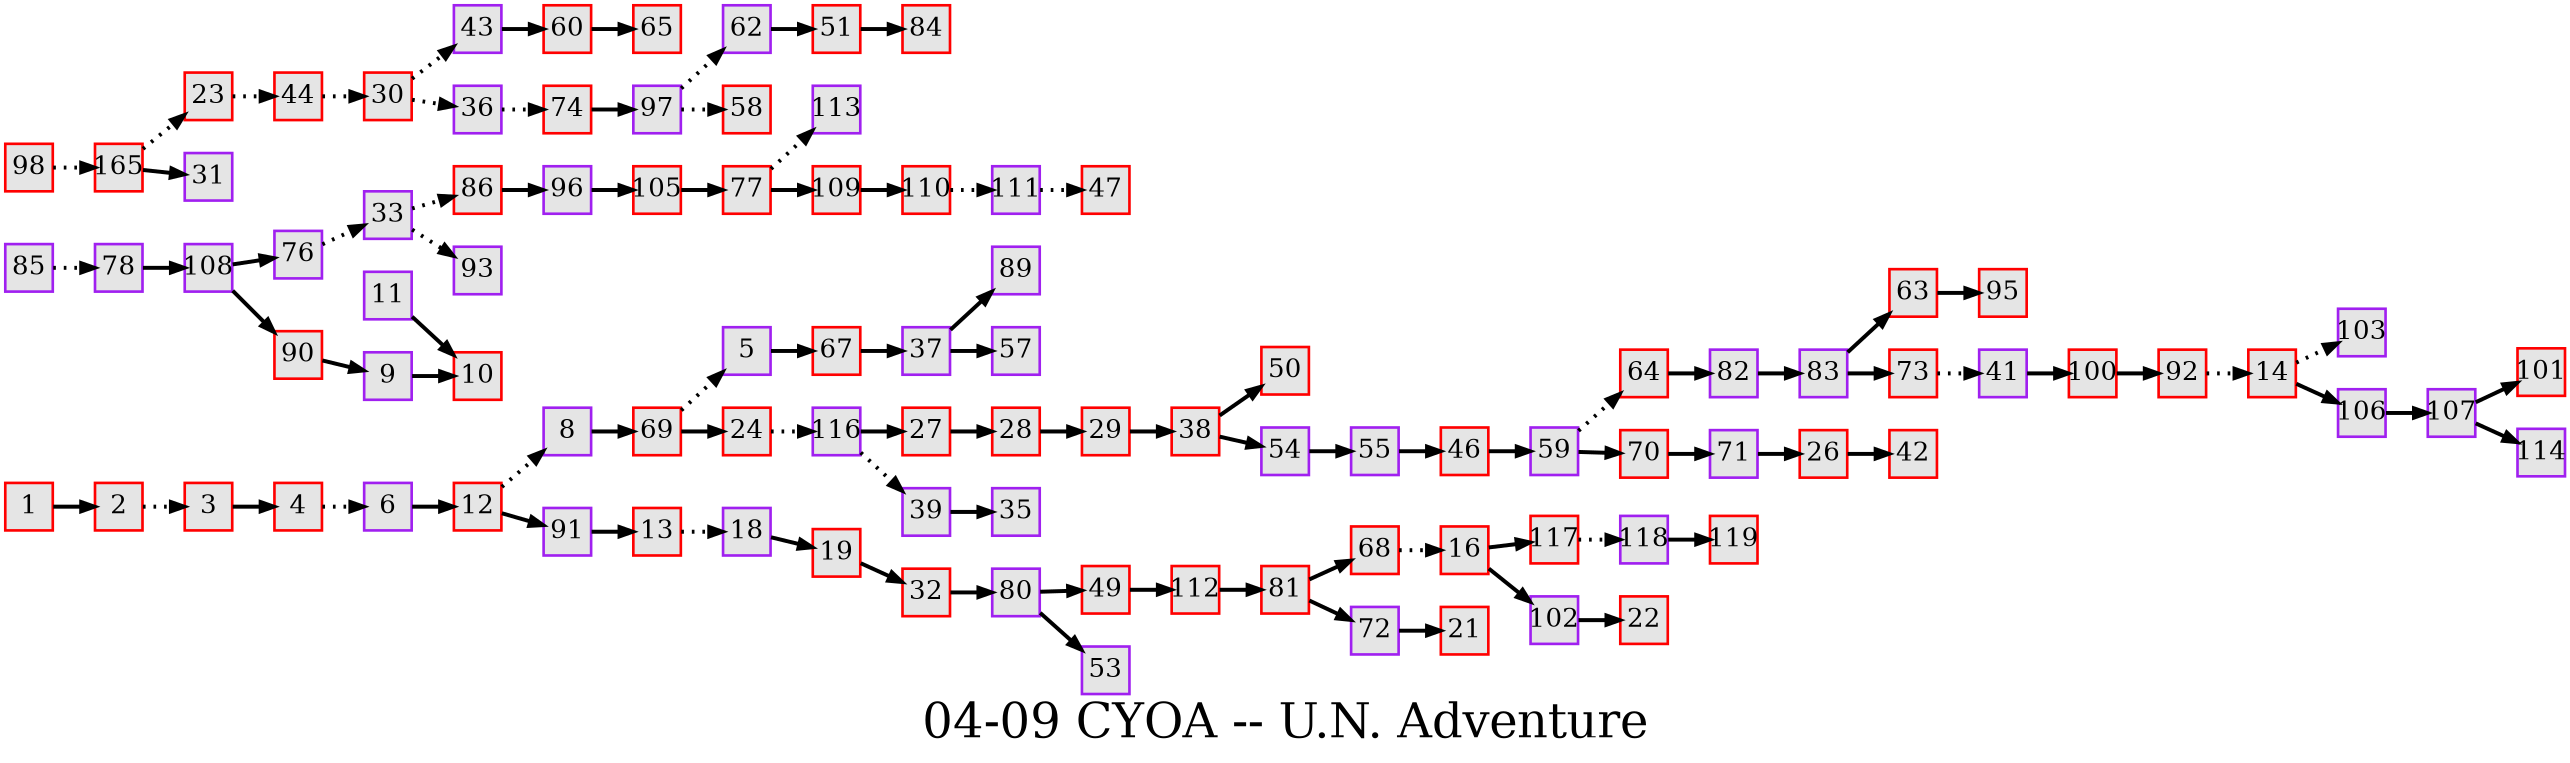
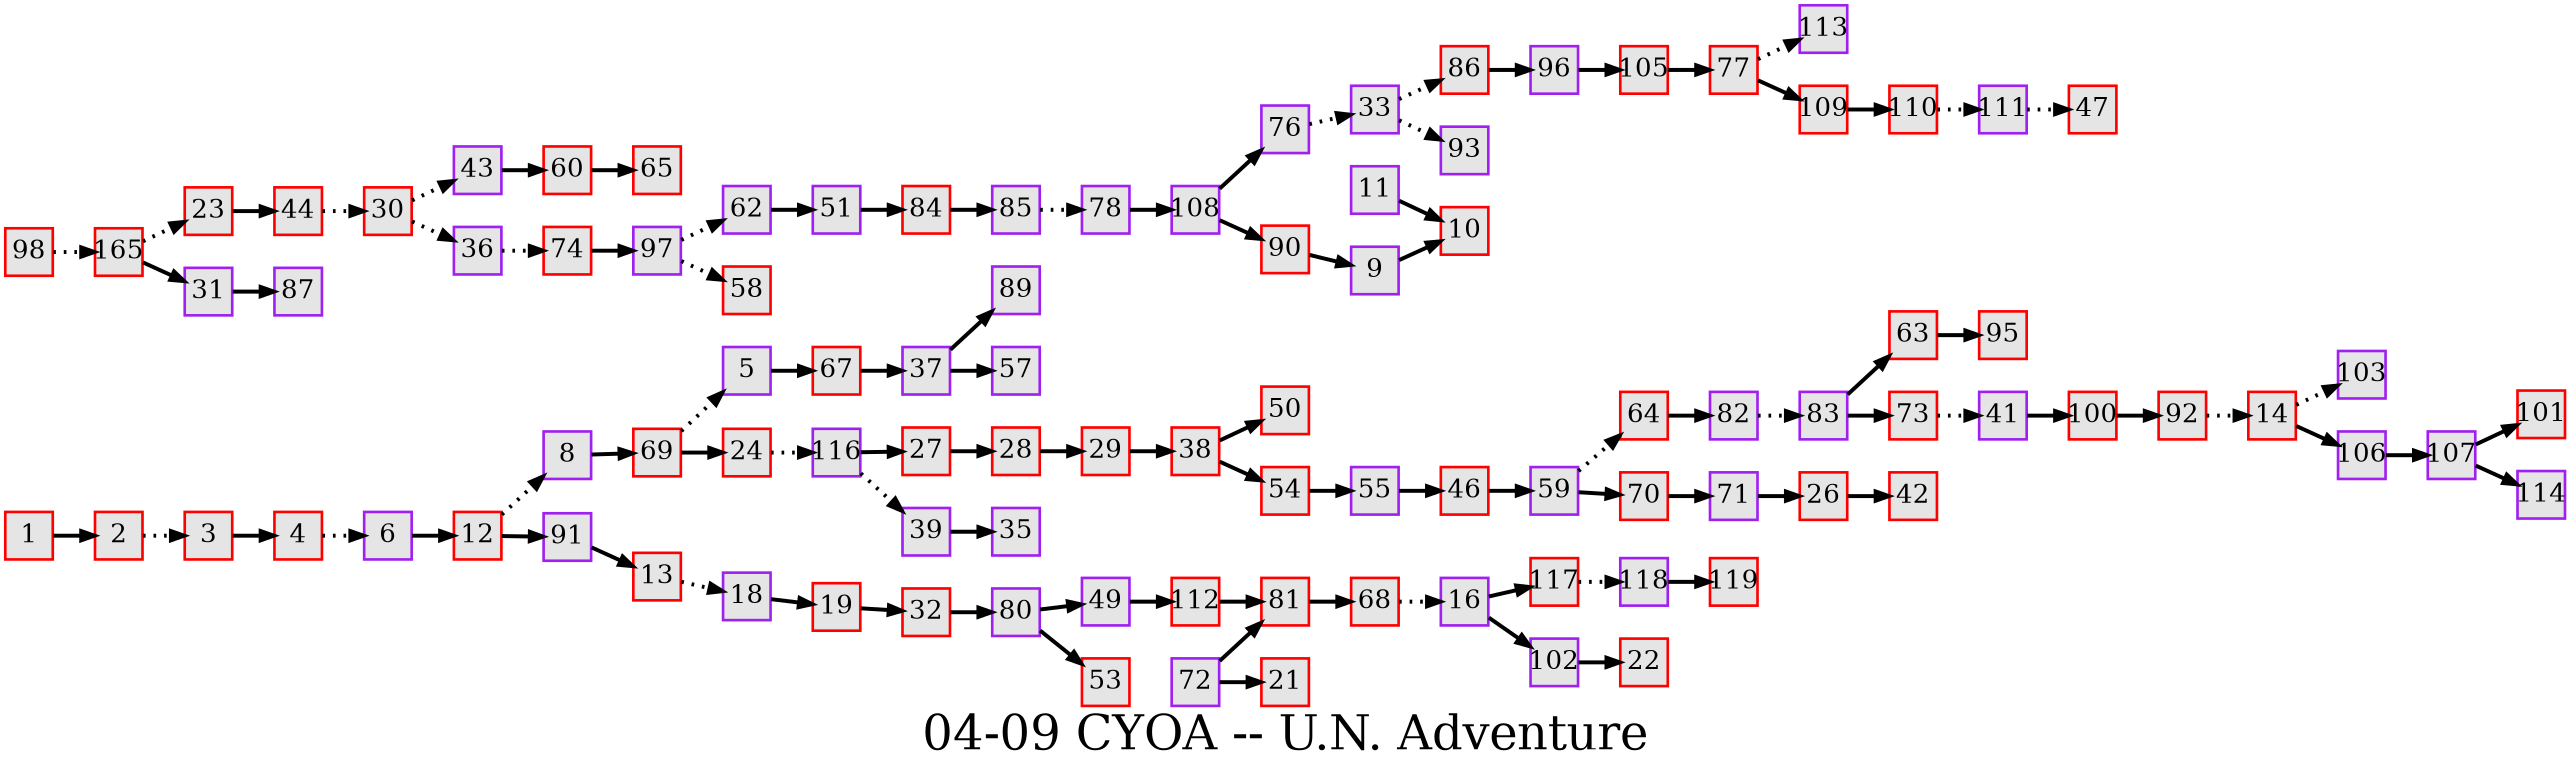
  digraph {
    fontsize=36
    label="04-09 CYOA -- U.N. Adventure"
    nodesep=0.35
    ordering=out
    rankdir=LR
    ranksep=0.45
    node [color=red fillcolor=grey90 fixedsize=true fontsize=20 labelfloat=true margin="0,0" penwidth=2 regular=true shape=rect style=filled]
    edge [fontsize=12 labelfloat=true penwidth=3 style=bold]
    1
    2
    3
    4
    6 [color=purple]
    12
    8 [color=purple]
    91 [color=purple]
    5 [color=purple]
    67
    37 [color=purple]
    89 [color=purple]
    57 [color=purple]
    69
    13
    24
    116 [color=purple]
    9 [color=purple]
    10
    11 [color=purple]
    18 [color=purple]
    19
    32
    n24 [label=165]
    98
    103 [color=purple]
    14
    106 [color=purple]
    107 [color=purple]
    101
    114 [color=purple]
-   16
+   16 [color=purple]
    117
    102 [color=purple]
    118 [color=purple]
    22
    119
    23
    31 [color=purple]
    80 [color=purple]
-   49
-   53 [color=purple]
+   49 [color=purple]
+   53
    44
    30
    43 [color=purple]
    36 [color=purple]
    27
    39 [color=purple]
    28
    35 [color=purple]
    26
    42
    29
    38
    50
-   54 [color=purple]
+   54
    55 [color=purple]
    60
    74
    65
    97 [color=purple]
+   87 [color=purple]
    112
    33 [color=purple]
    86
    93 [color=purple]
    96 [color=purple]
    105
    62 [color=purple]
    58
    46
    41 [color=purple]
    100
    92
    59 [color=purple]
    64
    70
    82 [color=purple]
    71 [color=purple]
    81
    68
    72 [color=purple]
-   51
+   51 [color=purple]
    84
    85 [color=purple]
    78 [color=purple]
    83 [color=purple]
    63
    95
    73
    21
    76 [color=purple]
    113 [color=purple]
    77
    109
    110
    111 [color=purple]
    108 [color=purple]
    90
    47
    1 -> 2
    2 -> 3 [style=dotted]
    3 -> 4
    4 -> 6 [style=dotted]
    6 -> 12 [style=solid]
    12 -> 8 [style=dotted]
    12 -> 91
    8 -> 69 [style=solid]
    91 -> 13
    5 -> 67 [style=solid]
    67 -> 37
    37 -> 89 [style=solid]
    37 -> 57
    69 -> 5 [style=dotted]
    69 -> 24 [style=solid]
    13 -> 18 [style=dotted]
    24 -> 116 [style=dotted]
    116 -> 27
    116 -> 39 [style=dotted]
    9 -> 10
    11 -> 10
    18 -> 19
    19 -> 32
    32 -> 80
    n24 -> 23 [style=dotted]
    n24 -> 31 [style=solid]
    98 -> n24 [style=dotted]
    14 -> 103 [style=dotted]
    14 -> 106 [style=solid]
    106 -> 107
    107 -> 101 [style=solid]
    107 -> 114 [style=solid]
    16 -> 117
    16 -> 102 [style=solid]
    117 -> 118 [style=dotted]
    102 -> 22
    118 -> 119 [style=solid]
-   23 -> 44 [style=dotted]
+   23 -> 44 [style=solid]
+   31 -> 87
    80 -> 49
    80 -> 53 [style=solid]
    49 -> 112
    44 -> 30 [style=dotted]
    30 -> 43 [style=dotted]
    30 -> 36 [style=dotted]
    43 -> 60
    36 -> 74 [style=dotted]
    27 -> 28 [style=solid]
    39 -> 35
    28 -> 29 [style=solid]
    26 -> 42
    29 -> 38
    38 -> 50
    38 -> 54 [style=solid]
    54 -> 55 [style=solid]
    55 -> 46
    60 -> 65
    74 -> 97
    97 -> 62 [style=dotted]
    97 -> 58 [style=dotted]
    112 -> 81 [style=solid]
    33 -> 86 [style=dotted]
    33 -> 93 [style=dotted]
    86 -> 96
    96 -> 105
    105 -> 77 [style=solid]
    62 -> 51
    46 -> 59 [style=solid]
    41 -> 100
    100 -> 92 [style=solid]
    92 -> 14 [style=dotted]
    59 -> 64 [style=dotted]
    59 -> 70
    64 -> 82
    70 -> 71 [style=solid]
-   82 -> 83 [style=solid]
+   82 -> 83 [style=dotted]
    71 -> 26
    81 -> 68 [style=solid]
-   81 -> 72 [style=solid]
+   72 -> 81 [style=solid]
    68 -> 16 [style=dotted]
    72 -> 21
    51 -> 84
+   84 -> 85 [style=solid]
    85 -> 78 [style=dotted]
    78 -> 108 [style=solid]
    83 -> 63
    83 -> 73 [style=solid]
    63 -> 95
    73 -> 41 [style=dotted]
    76 -> 33 [style=dotted]
    77 -> 113 [style=dotted]
    77 -> 109
    109 -> 110
    110 -> 111 [style=dotted]
    111 -> 47 [style=dotted]
    108 -> 76
    108 -> 90 [style=solid]
    90 -> 9 [style=solid]
  }
